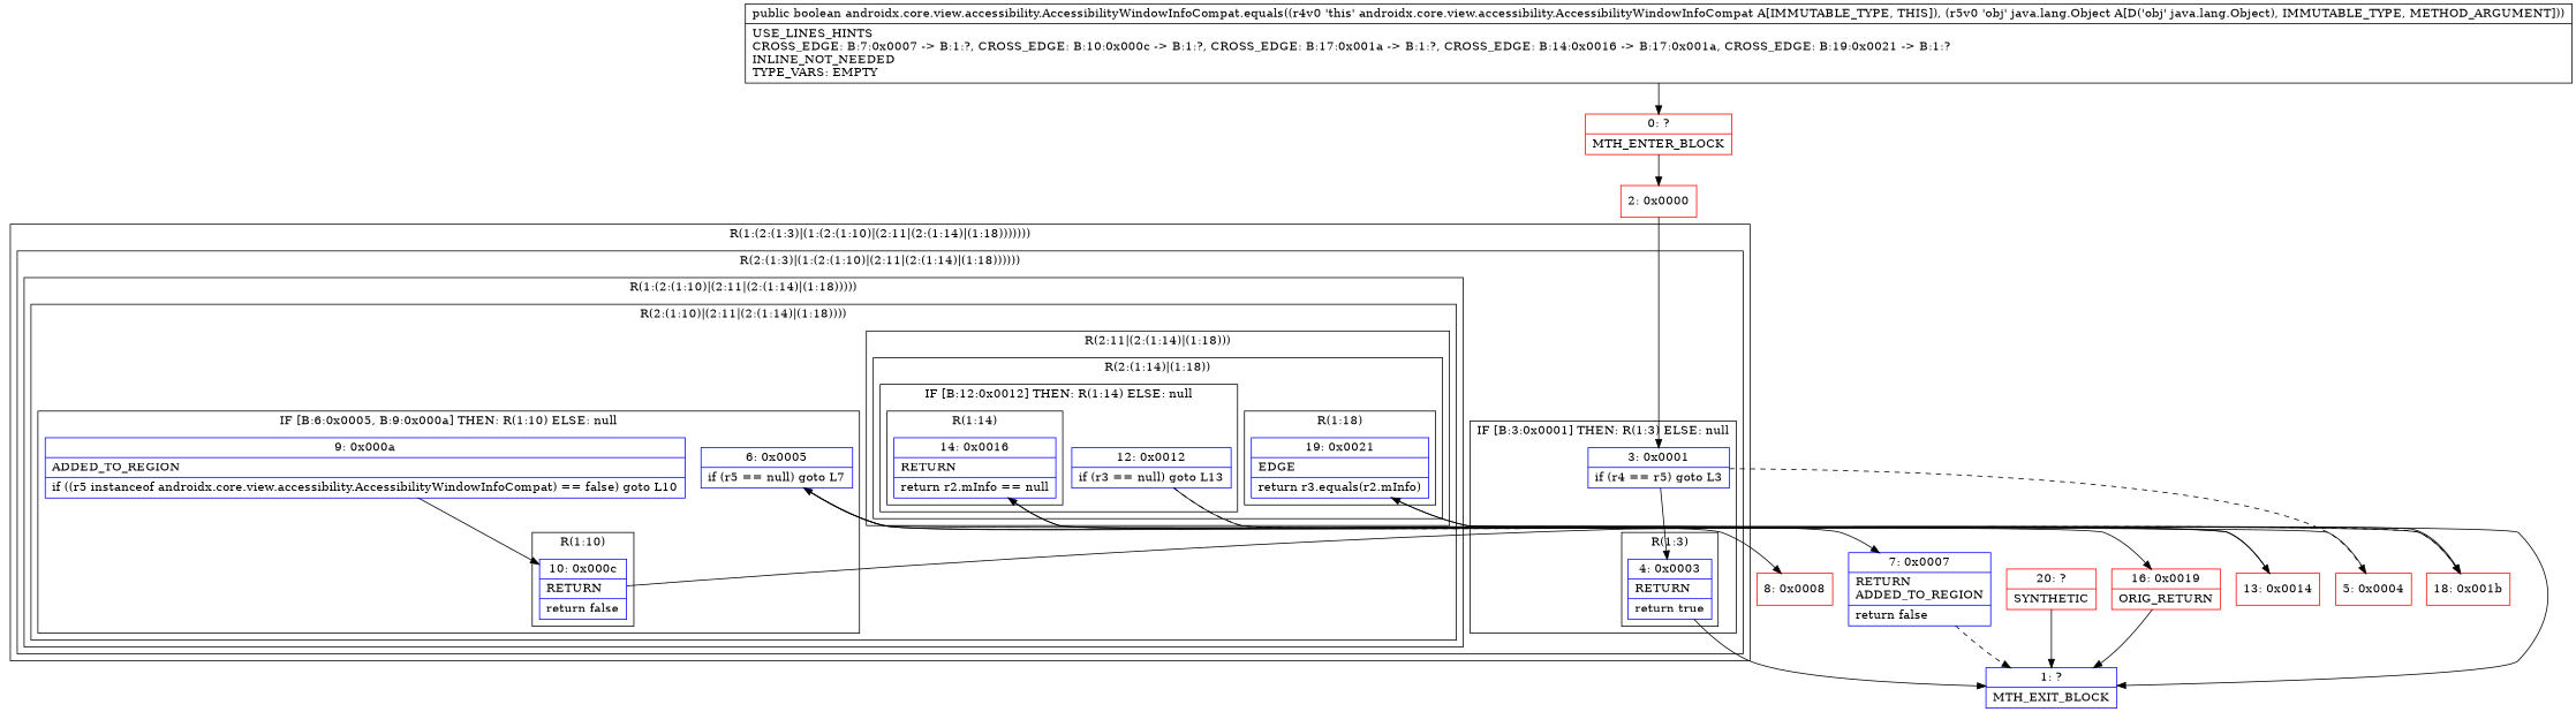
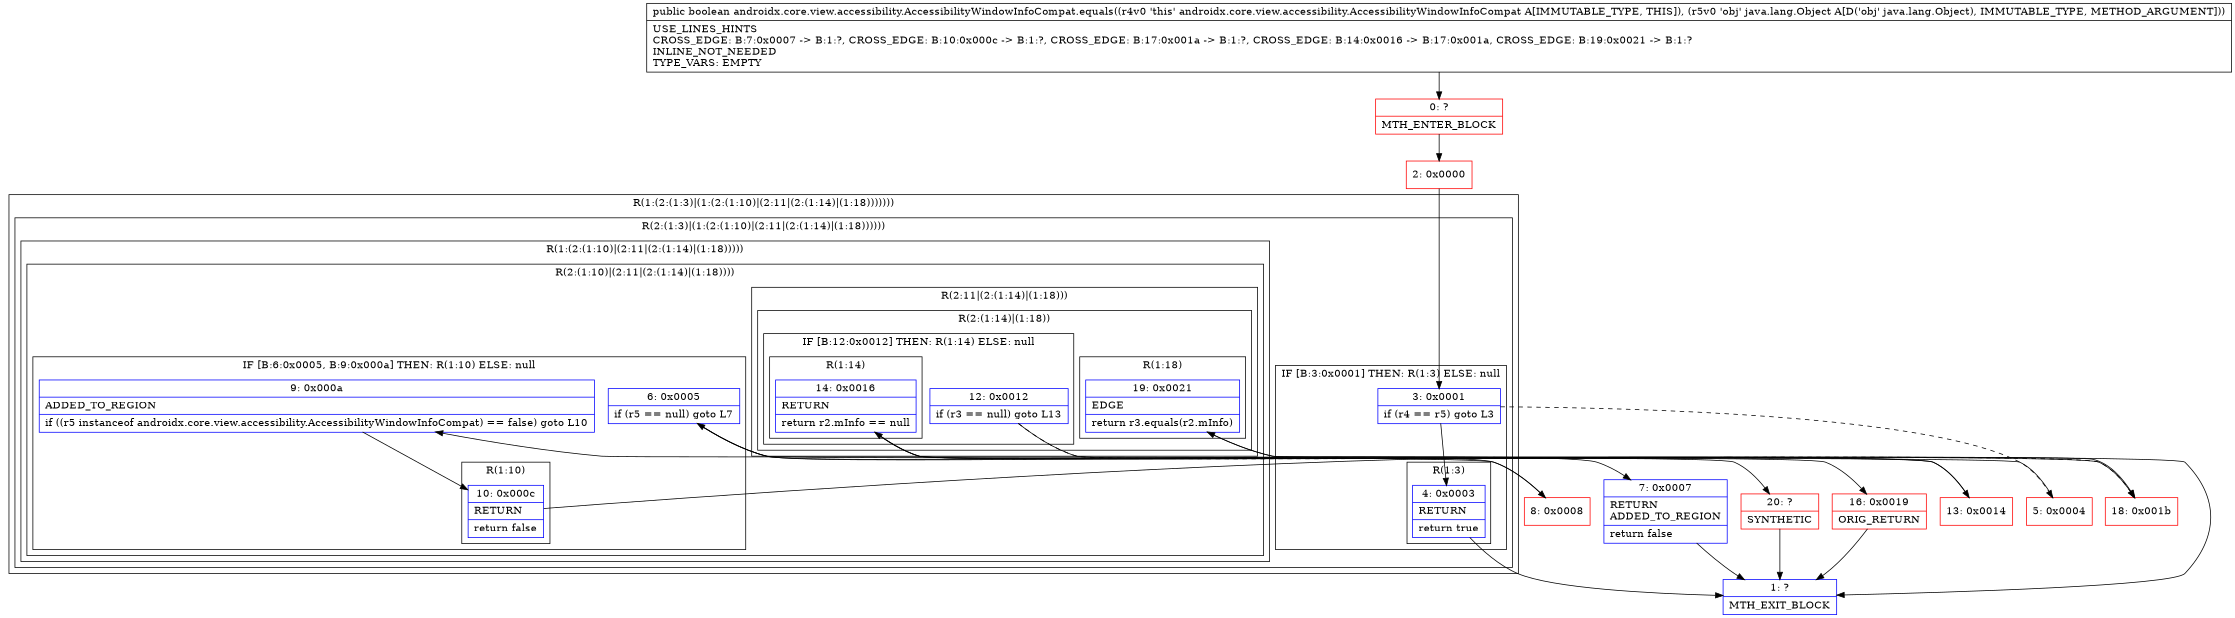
  digraph {
    node [color=blue shape=record]
    n1 [label="{4\:\ 0x0003|RETURN\l|return true\l}"]
    n2 [label="{3\:\ 0x0001|if (r4 == r5) goto L3\l}"]
    n3 [label="{10\:\ 0x000c|RETURN\l|return false\l}"]
    n4 [label="{6\:\ 0x0005|if (r5 == null) goto L7\l}"]
    n5 [label="{9\:\ 0x000a|ADDED_TO_REGION\l|if ((r5 instanceof androidx.core.view.accessibility.AccessibilityWindowInfoCompat) == false) goto L10\l}"]
    n6 [label="{14\:\ 0x0016|RETURN\l|return r2.mInfo == null\l}"]
    n7 [label="{12\:\ 0x0012|if (r3 == null) goto L13\l}"]
    n8 [label="{19\:\ 0x0021|EDGE\l|return r3.equals(r2.mInfo)\l}"]
    n9 [label="{1\:\ ?|MTH_EXIT_BLOCK\l}"]
    n10 [color=red label="{5\:\ 0x0004}"]
    n11 [color=red label="{18\:\ 0x001b}"]
    n12 [label="{7\:\ 0x0007|RETURN\lADDED_TO_REGION\l|return false\l}"]
    n13 [color=red label="{8\:\ 0x0008}"]
    n14 [color=red label="{16\:\ 0x0019|ORIG_RETURN\l}"]
    n15 [color=red label="{20\:\ ?|SYNTHETIC\l}"]
    n16 [color=red label="{13\:\ 0x0014}"]
    n17 [color=red label="{0\:\ ?|MTH_ENTER_BLOCK\l}"]
    n18 [color=red label="{2\:\ 0x0000}"]
    n19 [label="{public boolean androidx.core.view.accessibility.AccessibilityWindowInfoCompat.equals((r4v0 'this' androidx.core.view.accessibility.AccessibilityWindowInfoCompat A[IMMUTABLE_TYPE, THIS]), (r5v0 'obj' java.lang.Object A[D('obj' java.lang.Object), IMMUTABLE_TYPE, METHOD_ARGUMENT]))  | USE_LINES_HINTS\lCROSS_EDGE: B:7:0x0007 \-\> B:1:?, CROSS_EDGE: B:10:0x000c \-\> B:1:?, CROSS_EDGE: B:17:0x001a \-\> B:1:?, CROSS_EDGE: B:14:0x0016 \-\> B:17:0x001a, CROSS_EDGE: B:19:0x0021 \-\> B:1:?\lINLINE_NOT_NEEDED\lTYPE_VARS: EMPTY\l}" color=""]
    subgraph cluster_1 {
      label="R(1:(2:(1:3)|(1:(2:(1:10)|(2:11|(2:(1:14)|(1:18)))))))"
      subgraph cluster_2 {
        label="R(2:(1:3)|(1:(2:(1:10)|(2:11|(2:(1:14)|(1:18))))))"
        subgraph cluster_3 {
          label="IF [B:3:0x0001] THEN: R(1:3) ELSE: null"
          n2
          subgraph cluster_4 {
            label="R(1:3)"
            n1
          }
        }
        subgraph cluster_5 {
          label="R(1:(2:(1:10)|(2:11|(2:(1:14)|(1:18)))))"
          subgraph cluster_6 {
            label="R(2:(1:10)|(2:11|(2:(1:14)|(1:18))))"
            subgraph cluster_7 {
              label="IF [B:6:0x0005, B:9:0x000a] THEN: R(1:10) ELSE: null"
              n4
              n5
              subgraph cluster_8 {
                label="R(1:10)"
                n3
              }
            }
            subgraph cluster_9 {
              label="R(2:11|(2:(1:14)|(1:18)))"
              subgraph cluster_10 {
                label="R(2:(1:14)|(1:18))"
                subgraph cluster_11 {
                  label="IF [B:12:0x0012] THEN: R(1:14) ELSE: null"
                  n7
                  subgraph cluster_12 {
                    label="R(1:14)"
                    n6
                  }
                }
                subgraph cluster_13 {
                  label="R(1:18)"
                  n8
                }
              }
            }
          }
        }
      }
    }
    n1 -> n9
    n2 -> n1
    n2 -> n10 [style=dashed]
    n3 -> n11
    n4 -> n12
    n4 -> n13 [style=solid]
    n5 -> n3
    n6 -> n14
+   n6 -> n15
    n7 -> n11 [style=dashed]
    n7 -> n16
    n8 -> n9
    n10 -> n4
    n11 -> n8
-   n12 -> n9 [style=dashed]
+   n12 -> n9
+   n13 -> n5
    n14 -> n9
    n15 -> n9
    n16 -> n6
    n17 -> n18
    n18 -> n2
    n19 -> n17
  }
